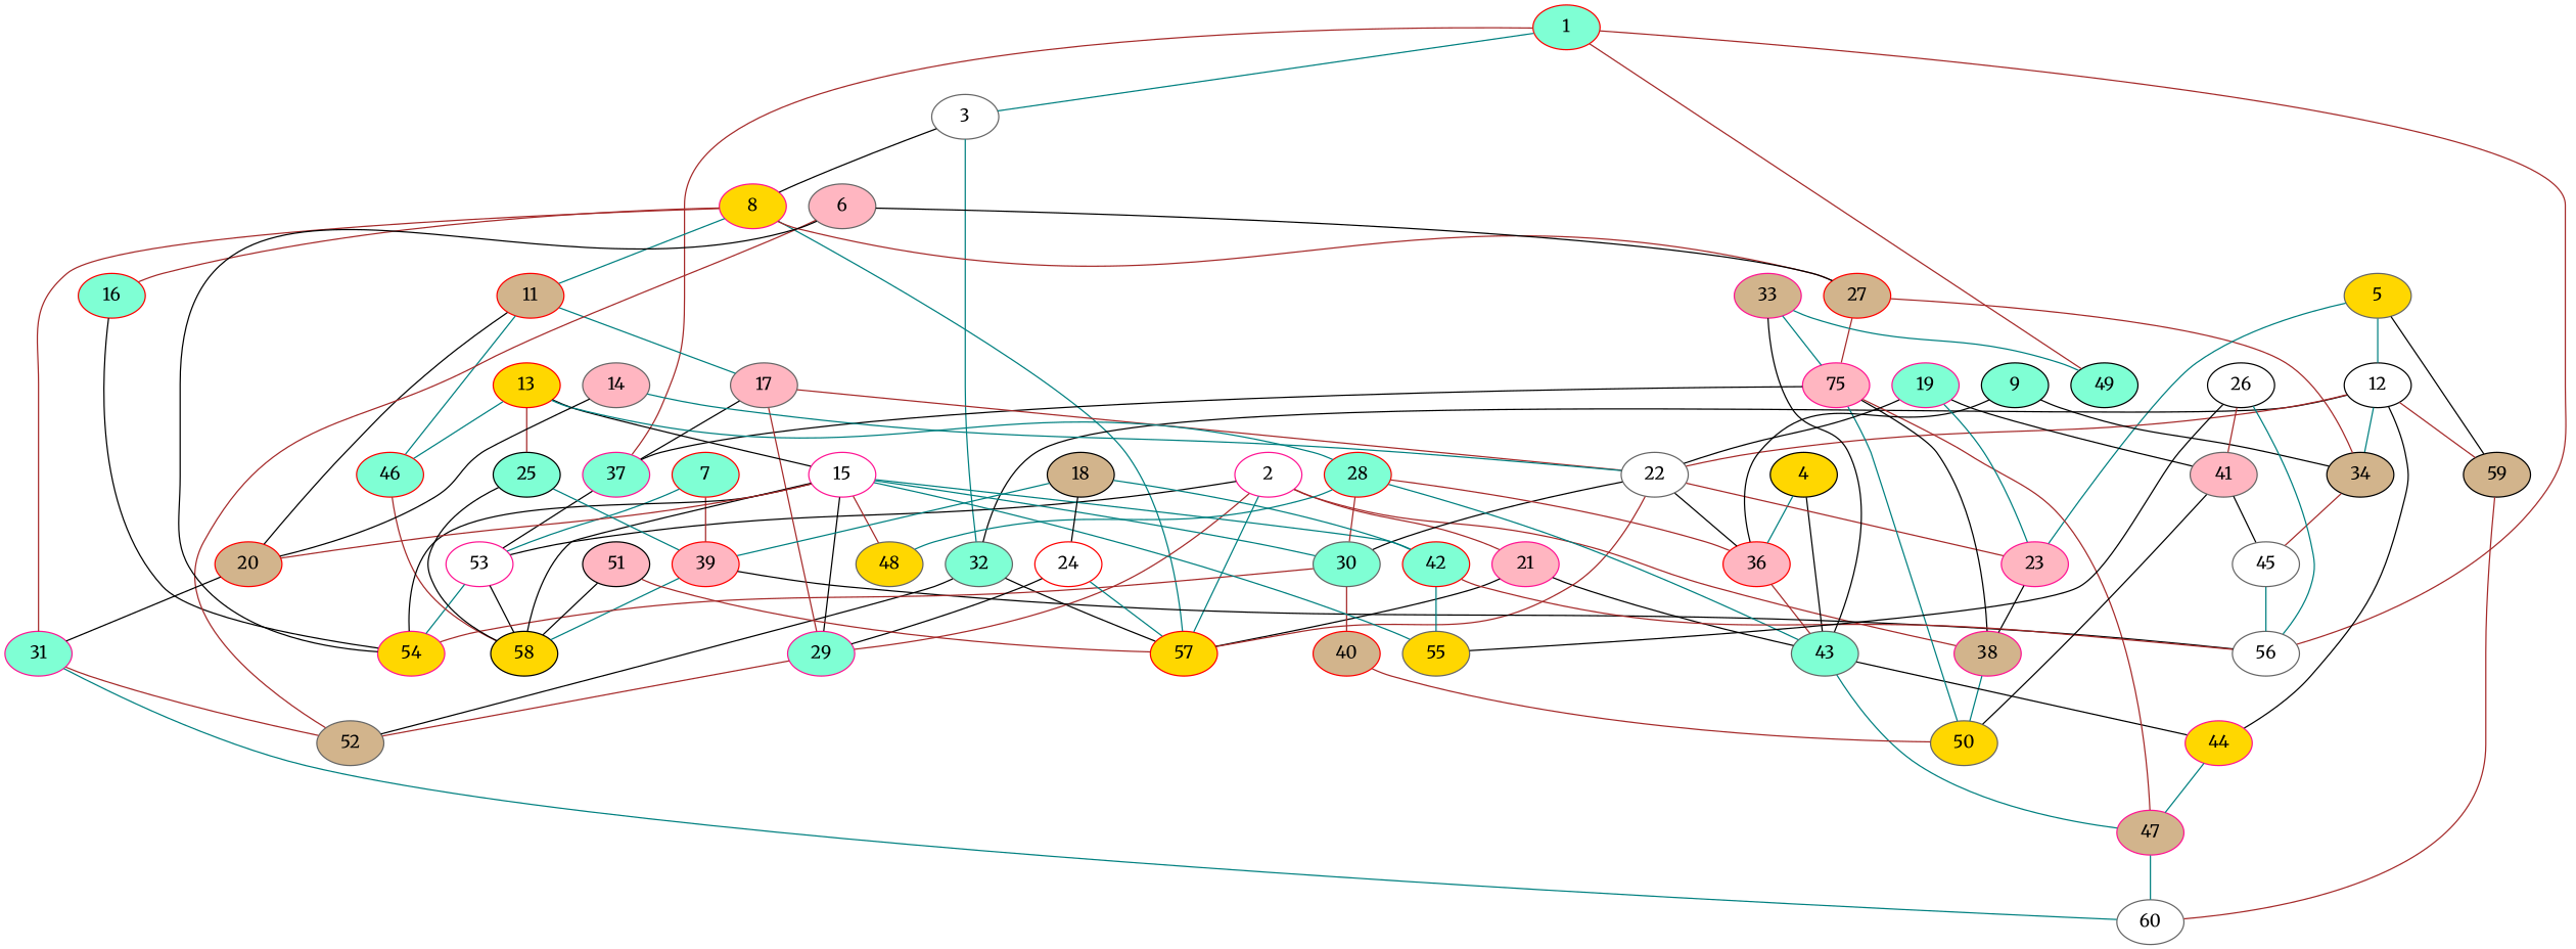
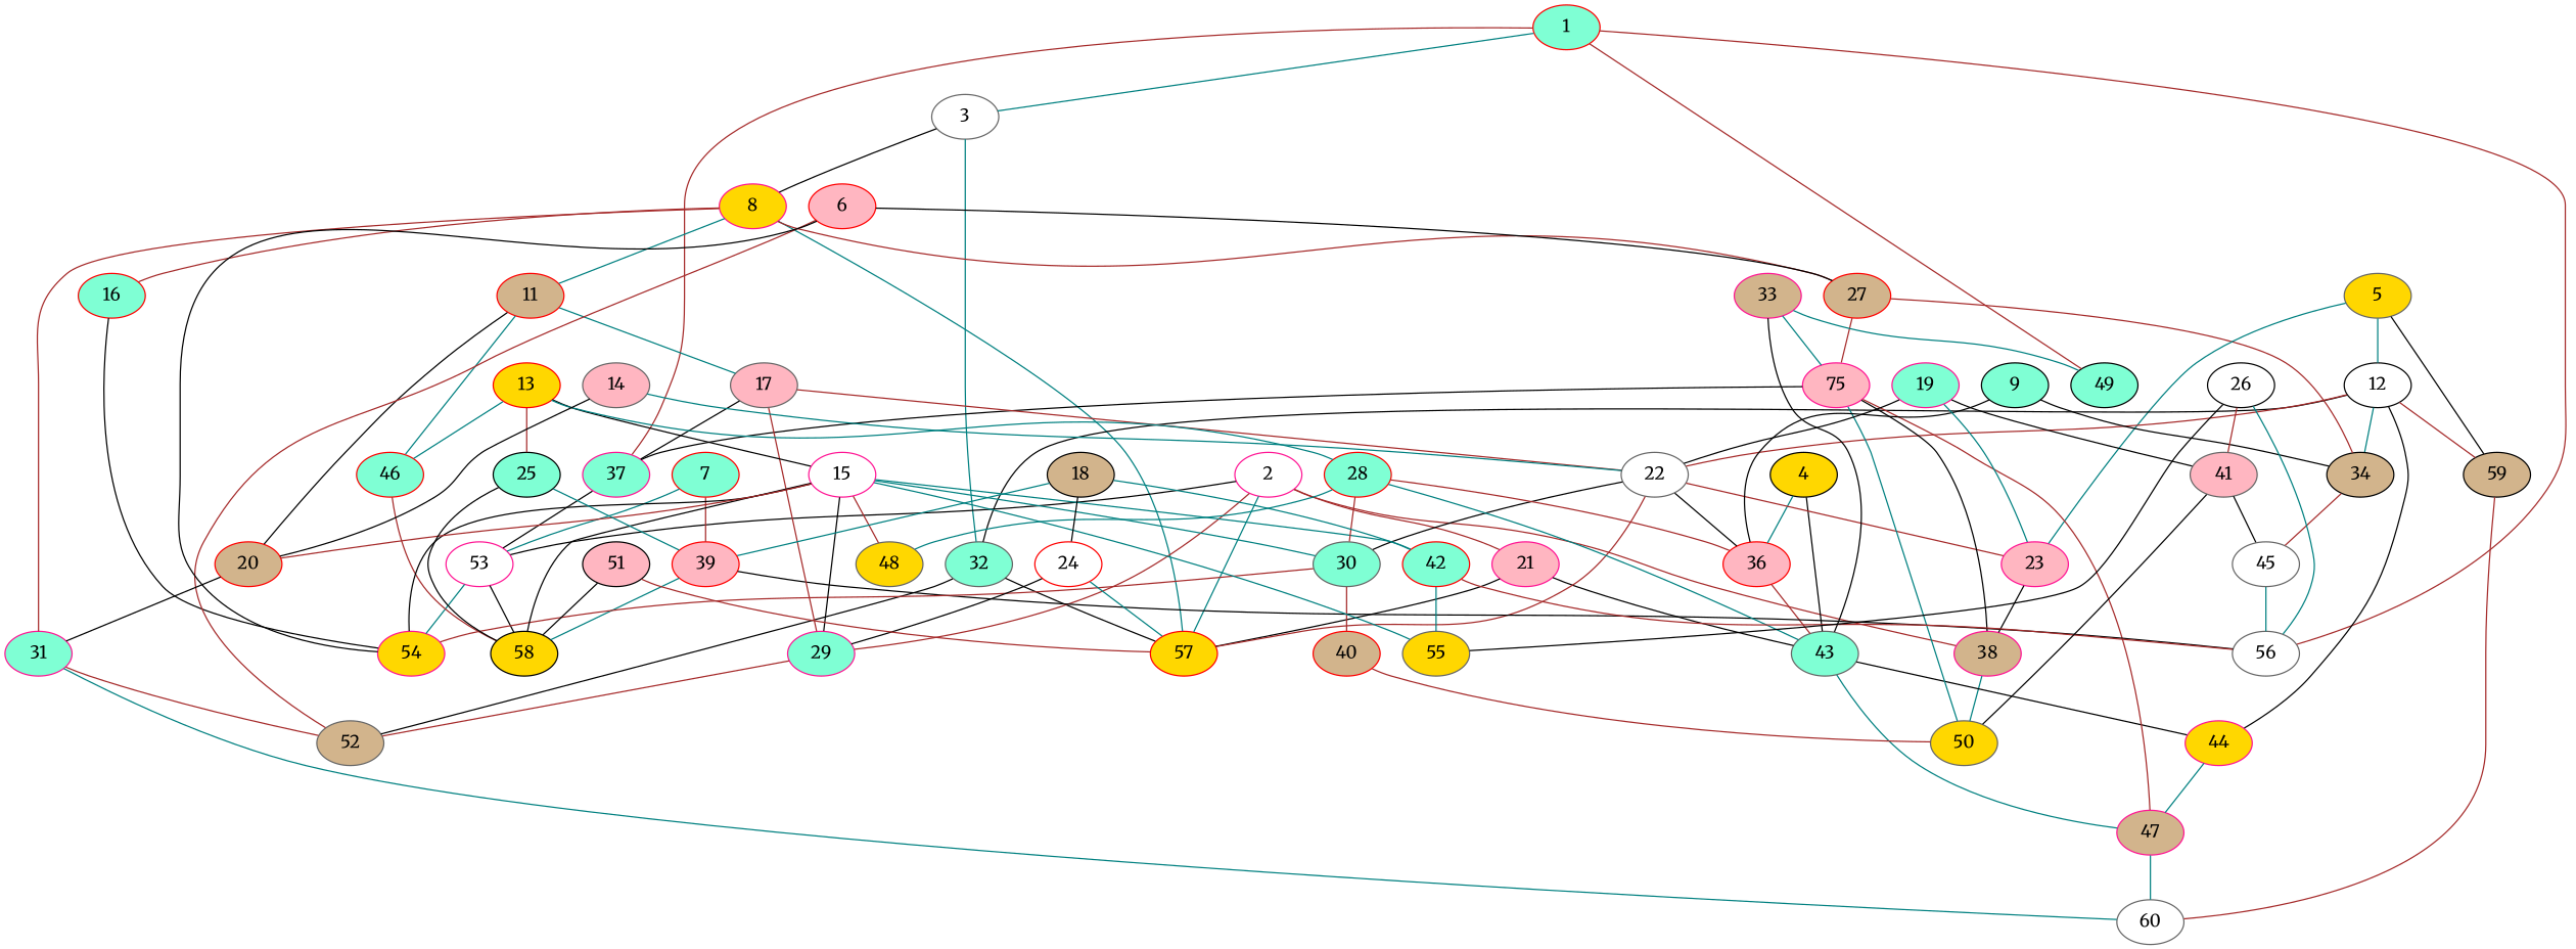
  graph {
    fontname=Merriweather
    node [color=red fillcolor=aquamarine fontname=Merriweather style=filled]
    edge [color=black fontname=Merriweather]
    1
    3 [color=gray40 fillcolor=white]
    37 [color=deeppink]
    49 [color=black]
    56 [color=gray40 fillcolor=white]
    8 [color=deeppink fillcolor=gold]
    32 [color=gray40]
    53 [color=deeppink fillcolor=white]
    2 [color=deeppink fillcolor=white]
    21 [color=deeppink fillcolor=lightpink]
    29 [color=deeppink]
    38 [color=deeppink fillcolor=tan]
    57 [fillcolor=gold]
    43 [color=gray40]
    52 [color=gray40 fillcolor=tan]
    50 [color=gray40 fillcolor=gold]
    54 [color=deeppink fillcolor=gold]
    58 [color=black fillcolor=gold]
    27 [fillcolor=tan]
    11 [fillcolor=tan]
    16
    31 [color=deeppink]
    4 [color=black fillcolor=gold]
    36 [fillcolor=lightpink]
    44 [color=deeppink fillcolor=gold]
    47 [color=deeppink fillcolor=tan]
    5 [color=gray40 fillcolor=gold]
    12 [color=black fillcolor=white]
    23 [color=deeppink fillcolor=lightpink]
    59 [color=black fillcolor=tan]
    34 [color=black fillcolor=tan]
    22 [color=gray40 fillcolor=white]
    60 [color=gray40 fillcolor=white]
-   6 [color=gray40 fillcolor=lightpink]
+   6 [fillcolor=lightpink]
    n35 [color=deeppink fillcolor=lightpink label=75]
    7
    39 [fillcolor=lightpink]
    17 [color=gray40 fillcolor=lightpink]
    20 [fillcolor=tan]
    46
    9 [color=black]
    45 [color=gray40 fillcolor=white]
    40 [fillcolor=tan]
    30 [color=gray40]
    13 [fillcolor=gold]
    15 [color=deeppink fillcolor=white]
    25 [color=black]
    28
    42
    48 [color=gray40 fillcolor=gold]
    55 [color=gray40 fillcolor=gold]
    14 [color=gray40 fillcolor=lightpink]
    18 [color=black fillcolor=tan]
    24 [fillcolor=white]
    19 [color=deeppink]
    41 [color=gray40 fillcolor=lightpink]
    26 [color=black fillcolor=white]
    33 [color=deeppink fillcolor=tan]
    51 [color=black fillcolor=lightpink]
    1 -- 3 [color=teal]
    1 -- 37 [color=brown]
    1 -- 49 [color=brown]
    1 -- 56 [color=brown]
    3 -- 8
    3 -- 32 [color=teal]
    37 -- 53
    8 -- 57 [color=teal]
    8 -- 27 [color=brown]
    8 -- 11 [color=teal]
    8 -- 16 [color=brown]
    8 -- 31 [color=brown]
    32 -- 57
    32 -- 52
    53 -- 54 [color=teal]
    53 -- 58
    2 -- 53
    2 -- 21 [color=brown]
    2 -- 29 [color=brown]
    2 -- 38 [color=brown]
    2 -- 57 [color=teal]
    21 -- 57
    21 -- 43
    29 -- 52 [color=brown]
    38 -- 50 [color=teal]
    43 -- 44
    43 -- 47 [color=teal]
    27 -- 34 [color=brown]
    27 -- n35 [color=brown]
    11 -- 17 [color=teal]
    11 -- 20
    11 -- 46 [color=teal]
    16 -- 54
    31 -- 52 [color=brown]
    31 -- 60 [color=teal]
    4 -- 43
    4 -- 36 [color=teal]
    36 -- 43 [color=brown]
    44 -- 47 [color=teal]
    47 -- 60 [color=teal]
    5 -- 12 [color=teal]
    5 -- 23 [color=teal]
    5 -- 59
    12 -- 32
    12 -- 44
    12 -- 59 [color=brown]
    12 -- 34 [color=teal]
    12 -- 22 [color=brown]
    23 -- 38
    59 -- 60 [color=brown]
    34 -- 45 [color=brown]
    22 -- 57 [color=brown]
    22 -- 36
    22 -- 23 [color=brown]
    22 -- 30
    6 -- 52 [color=brown]
    6 -- 54
    6 -- 27
    n35 -- 37
    n35 -- 38
    n35 -- 50 [color=teal]
    n35 -- 47 [color=brown]
    7 -- 53 [color=teal]
    7 -- 39 [color=brown]
    39 -- 56
    39 -- 58 [color=teal]
    17 -- 37
    17 -- 29 [color=brown]
    17 -- 22 [color=brown]
    20 -- 31
    46 -- 58 [color=brown]
    9 -- 36
    9 -- 34
    45 -- 56 [color=teal]
    40 -- 50 [color=brown]
    30 -- 54 [color=brown]
    30 -- 40 [color=brown]
    13 -- 46 [color=teal]
    13 -- 15
    13 -- 25 [color=brown]
    13 -- 28 [color=teal]
    15 -- 29
    15 -- 54
    15 -- 58
    15 -- 20 [color=brown]
    15 -- 30 [color=teal]
    15 -- 42 [color=teal]
    15 -- 48 [color=brown]
    15 -- 55 [color=teal]
    25 -- 58
    25 -- 39 [color=teal]
    28 -- 43 [color=teal]
    28 -- 36 [color=brown]
    28 -- 30 [color=brown]
    28 -- 48 [color=teal]
    42 -- 56 [color=brown]
    42 -- 55 [color=teal]
    14 -- 22 [color=teal]
    14 -- 20
    18 -- 39 [color=teal]
    18 -- 42 [color=teal]
    18 -- 24
    24 -- 29
    24 -- 57 [color=teal]
    19 -- 23 [color=teal]
    19 -- 22
    19 -- 41
    41 -- 50
    41 -- 45
    26 -- 56 [color=teal]
    26 -- 55
    26 -- 41 [color=brown]
    33 -- 49 [color=teal]
    33 -- 43
    33 -- n35 [color=teal]
    51 -- 57 [color=brown]
    51 -- 58
  }
